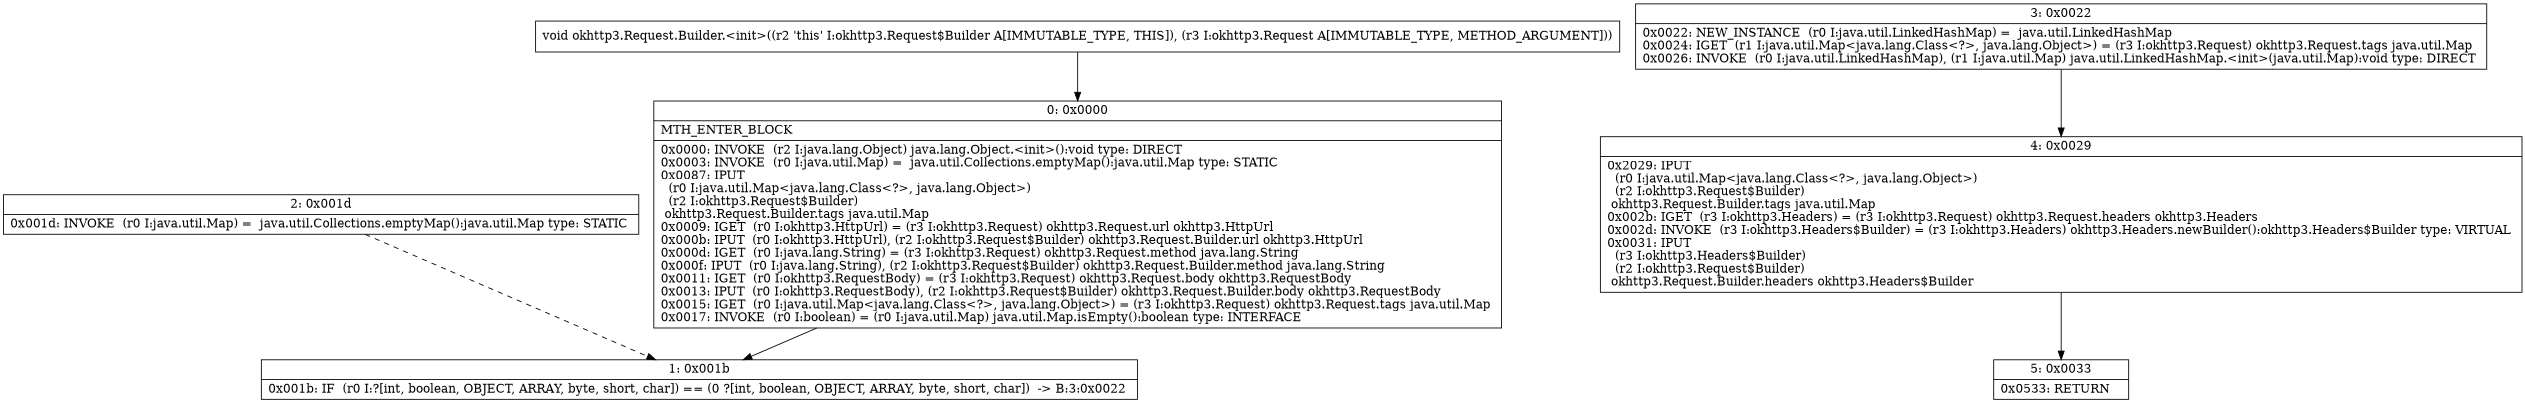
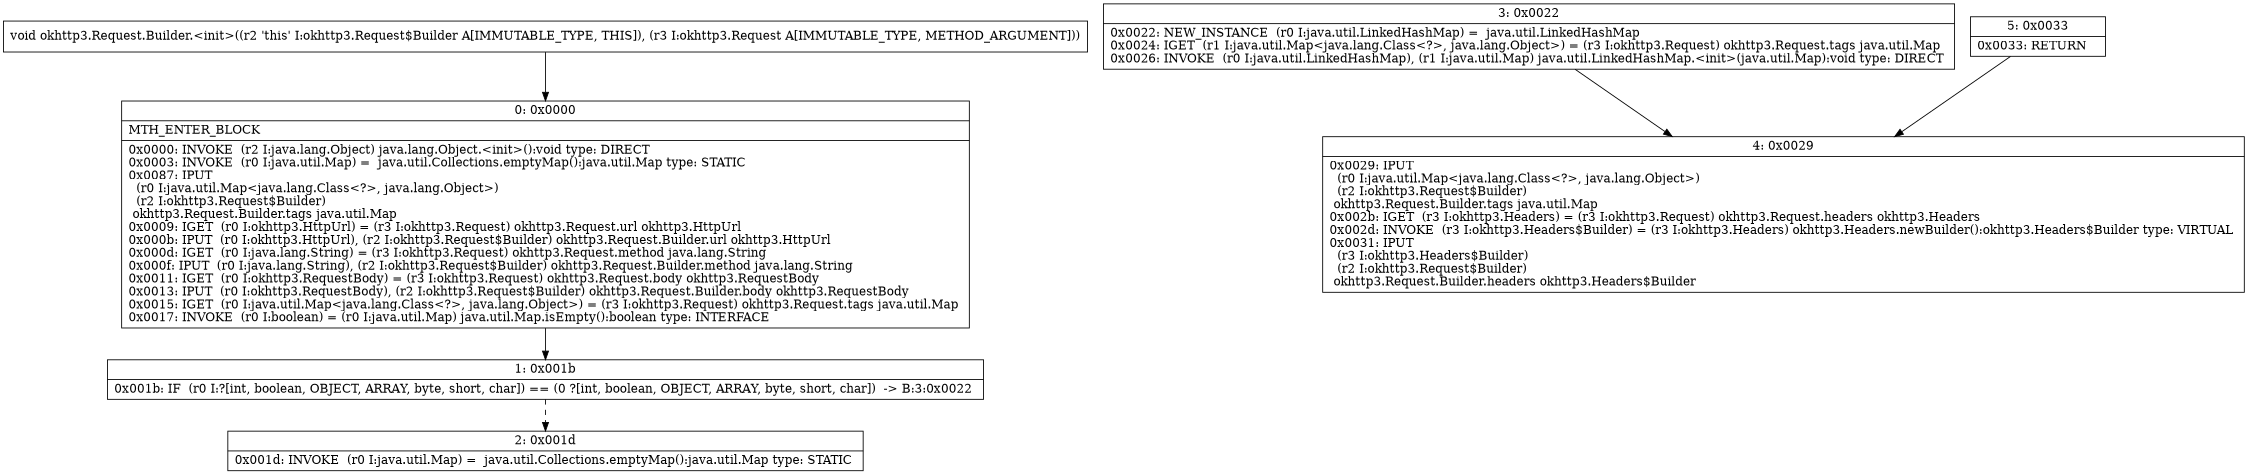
  digraph {
    node [shape=record]
    n1 [label="{0\:\ 0x0000|MTH_ENTER_BLOCK\l|0x0000: INVOKE  (r2 I:java.lang.Object) java.lang.Object.\<init\>():void type: DIRECT \l0x0003: INVOKE  (r0 I:java.util.Map) =  java.util.Collections.emptyMap():java.util.Map type: STATIC \l0x0087: IPUT  \l  (r0 I:java.util.Map\<java.lang.Class\<?\>, java.lang.Object\>)\l  (r2 I:okhttp3.Request$Builder)\l okhttp3.Request.Builder.tags java.util.Map \l0x0009: IGET  (r0 I:okhttp3.HttpUrl) = (r3 I:okhttp3.Request) okhttp3.Request.url okhttp3.HttpUrl \l0x000b: IPUT  (r0 I:okhttp3.HttpUrl), (r2 I:okhttp3.Request$Builder) okhttp3.Request.Builder.url okhttp3.HttpUrl \l0x000d: IGET  (r0 I:java.lang.String) = (r3 I:okhttp3.Request) okhttp3.Request.method java.lang.String \l0x000f: IPUT  (r0 I:java.lang.String), (r2 I:okhttp3.Request$Builder) okhttp3.Request.Builder.method java.lang.String \l0x0011: IGET  (r0 I:okhttp3.RequestBody) = (r3 I:okhttp3.Request) okhttp3.Request.body okhttp3.RequestBody \l0x0013: IPUT  (r0 I:okhttp3.RequestBody), (r2 I:okhttp3.Request$Builder) okhttp3.Request.Builder.body okhttp3.RequestBody \l0x0015: IGET  (r0 I:java.util.Map\<java.lang.Class\<?\>, java.lang.Object\>) = (r3 I:okhttp3.Request) okhttp3.Request.tags java.util.Map \l0x0017: INVOKE  (r0 I:boolean) = (r0 I:java.util.Map) java.util.Map.isEmpty():boolean type: INTERFACE \l}"]
    n2 [label="{1\:\ 0x001b|0x001b: IF  (r0 I:?[int, boolean, OBJECT, ARRAY, byte, short, char]) == (0 ?[int, boolean, OBJECT, ARRAY, byte, short, char])  \-\> B:3:0x0022 \l}"]
    n3 [label="{2\:\ 0x001d|0x001d: INVOKE  (r0 I:java.util.Map) =  java.util.Collections.emptyMap():java.util.Map type: STATIC \l}"]
    n4 [label="{3\:\ 0x0022|0x0022: NEW_INSTANCE  (r0 I:java.util.LinkedHashMap) =  java.util.LinkedHashMap \l0x0024: IGET  (r1 I:java.util.Map\<java.lang.Class\<?\>, java.lang.Object\>) = (r3 I:okhttp3.Request) okhttp3.Request.tags java.util.Map \l0x0026: INVOKE  (r0 I:java.util.LinkedHashMap), (r1 I:java.util.Map) java.util.LinkedHashMap.\<init\>(java.util.Map):void type: DIRECT \l}"]
-   n5 [label="{4\:\ 0x0029|0x2029: IPUT  \l  (r0 I:java.util.Map\<java.lang.Class\<?\>, java.lang.Object\>)\l  (r2 I:okhttp3.Request$Builder)\l okhttp3.Request.Builder.tags java.util.Map \l0x002b: IGET  (r3 I:okhttp3.Headers) = (r3 I:okhttp3.Request) okhttp3.Request.headers okhttp3.Headers \l0x002d: INVOKE  (r3 I:okhttp3.Headers$Builder) = (r3 I:okhttp3.Headers) okhttp3.Headers.newBuilder():okhttp3.Headers$Builder type: VIRTUAL \l0x0031: IPUT  \l  (r3 I:okhttp3.Headers$Builder)\l  (r2 I:okhttp3.Request$Builder)\l okhttp3.Request.Builder.headers okhttp3.Headers$Builder \l}"]
-   n6 [label="{5\:\ 0x0033|0x0533: RETURN   \l}"]
+   n5 [label="{4\:\ 0x0029|0x0029: IPUT  \l  (r0 I:java.util.Map\<java.lang.Class\<?\>, java.lang.Object\>)\l  (r2 I:okhttp3.Request$Builder)\l okhttp3.Request.Builder.tags java.util.Map \l0x002b: IGET  (r3 I:okhttp3.Headers) = (r3 I:okhttp3.Request) okhttp3.Request.headers okhttp3.Headers \l0x002d: INVOKE  (r3 I:okhttp3.Headers$Builder) = (r3 I:okhttp3.Headers) okhttp3.Headers.newBuilder():okhttp3.Headers$Builder type: VIRTUAL \l0x0031: IPUT  \l  (r3 I:okhttp3.Headers$Builder)\l  (r2 I:okhttp3.Request$Builder)\l okhttp3.Request.Builder.headers okhttp3.Headers$Builder \l}"]
+   n6 [label="{5\:\ 0x0033|0x0033: RETURN   \l}"]
    n7 [label="{void okhttp3.Request.Builder.\<init\>((r2 'this' I:okhttp3.Request$Builder A[IMMUTABLE_TYPE, THIS]), (r3 I:okhttp3.Request A[IMMUTABLE_TYPE, METHOD_ARGUMENT])) }"]
    n1 -> n2
-   n3 -> n2 [style=dashed]
+   n2 -> n3 [style=dashed]
    n4 -> n5
-   n5 -> n6
+   n6 -> n5
    n7 -> n1
  }
